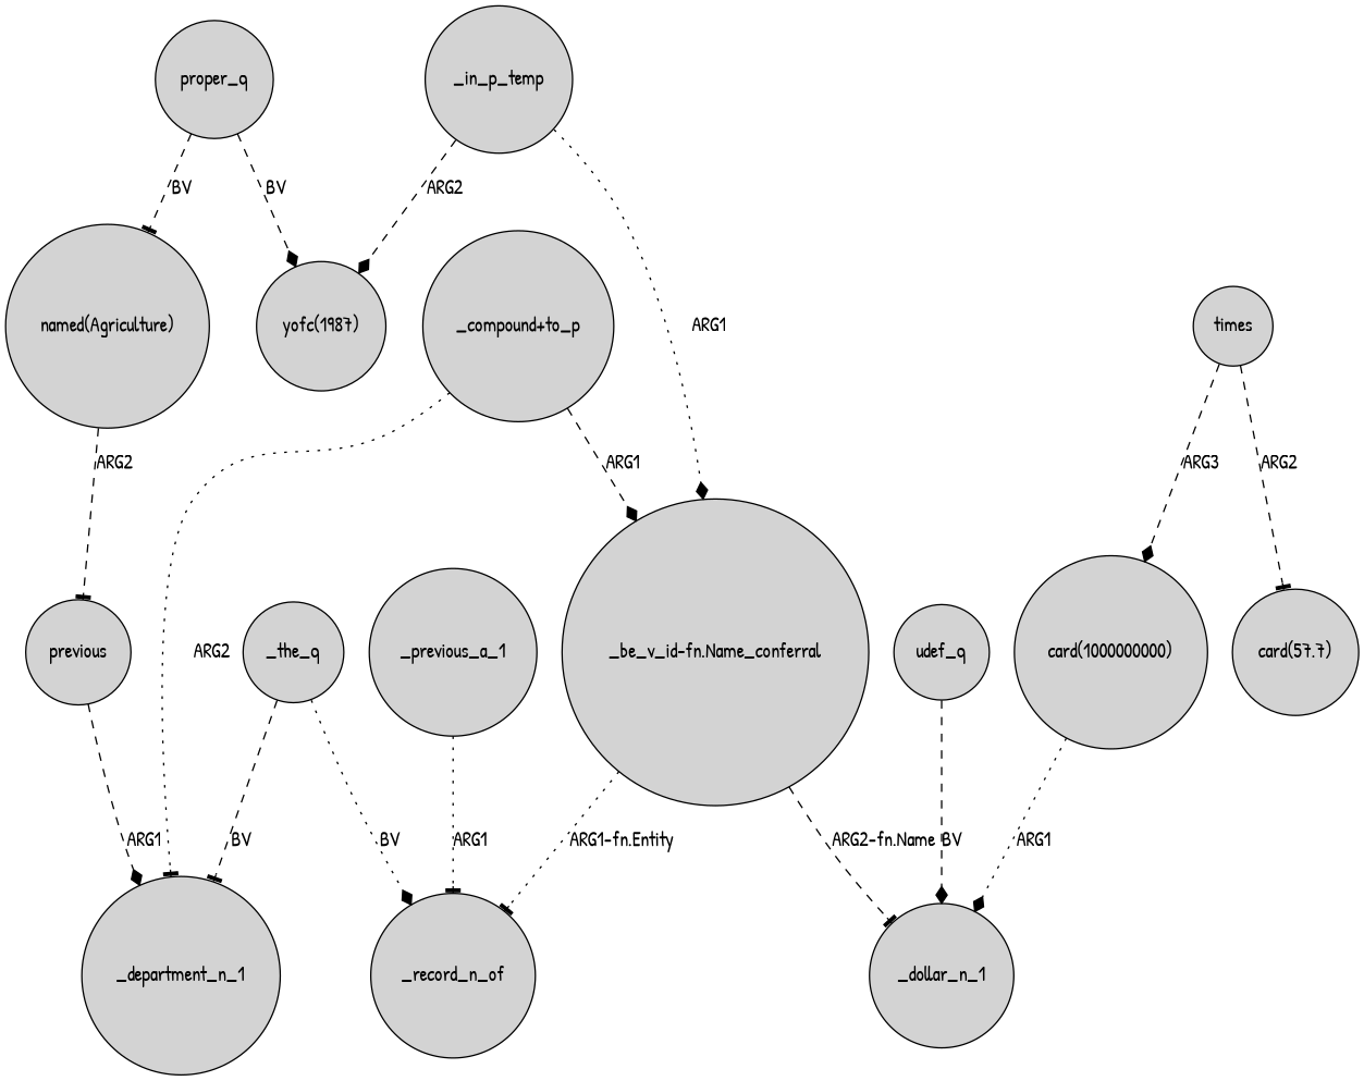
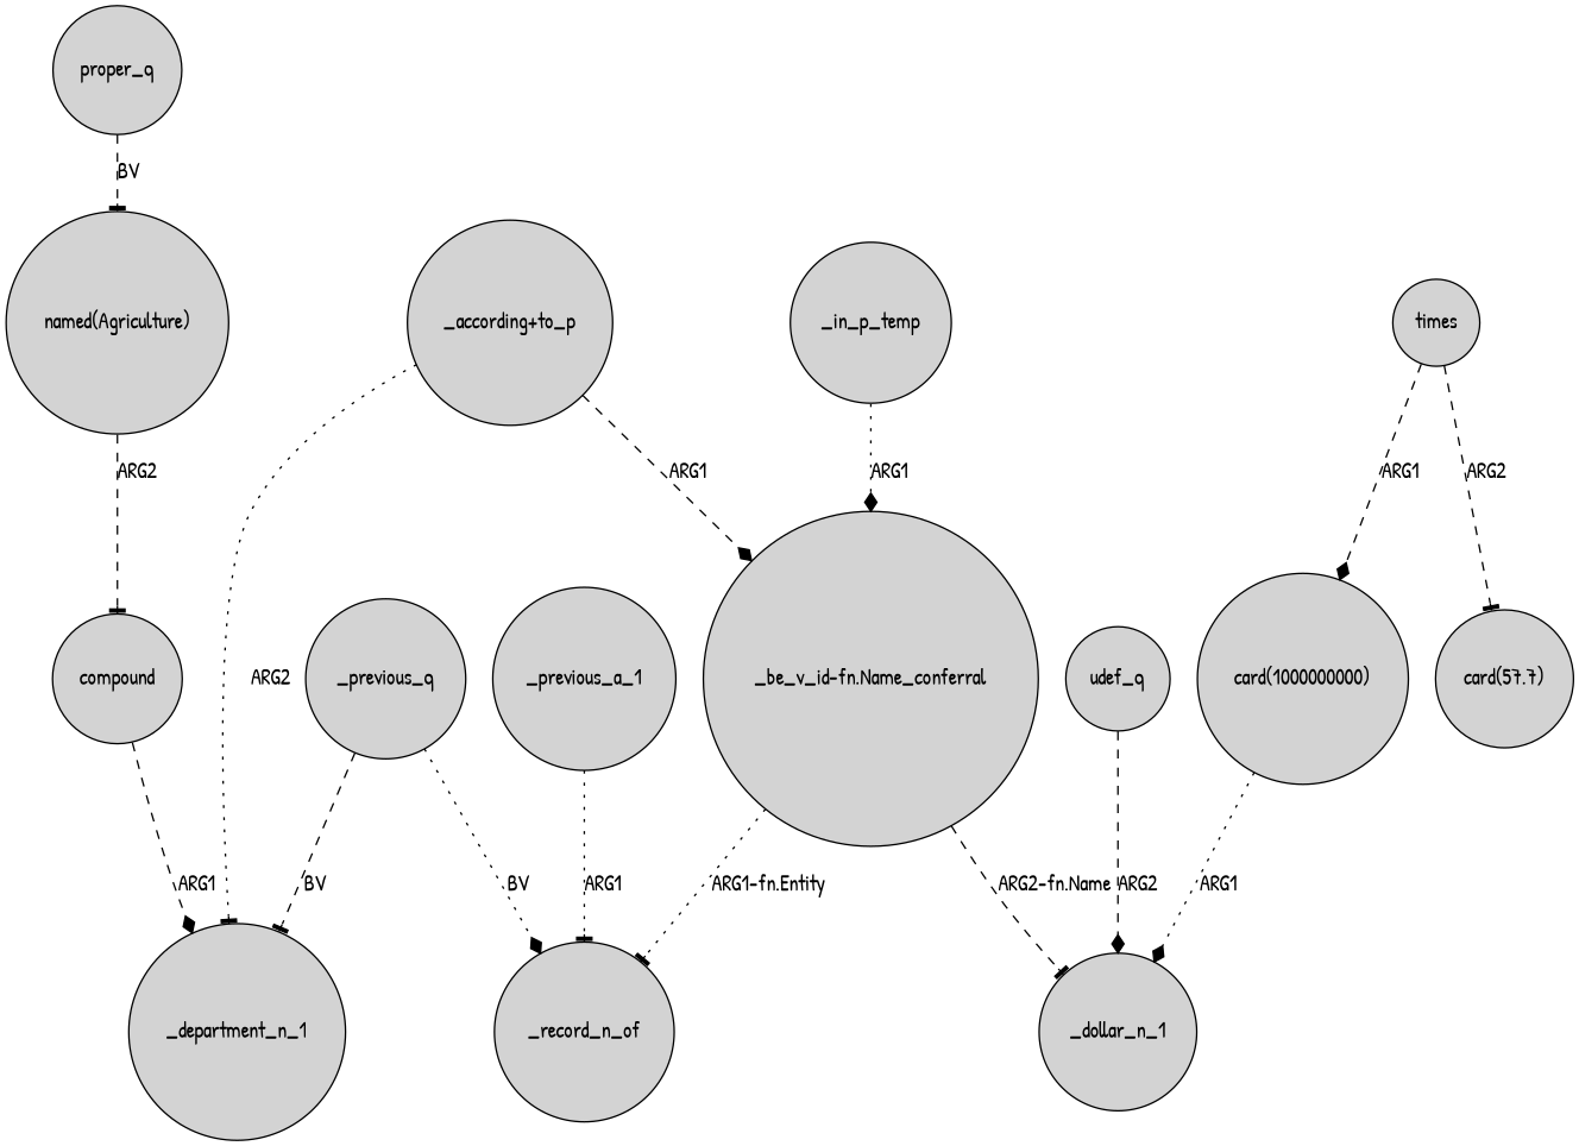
  digraph {
    fontname="Patrick Hand"
    node [fontname="Patrick Hand" shape=circle style=filled]
    edge [arrowhead=diamond fontname="Patrick Hand" style=dashed]
    "card(1000000000)"
    _dollar_n_1
    proper_q
    "named(Agriculture)"
-   "yofc(1987)"
-   compound [label=previous]
+   compound
    _department_n_1
-   _the_q
+   _the_q [label=_previous_q]
    _record_n_of
    "_be_v_id-fn.Name_conferral"
    _previous_a_1
    times
    "card(57.7)"
    _in_p_temp
    udef_q
-   "_according+to_p" [label="_compound+to_p"]
+   "_according+to_p"
    "card(1000000000)" -> _dollar_n_1 [label=ARG1 style=dotted]
    proper_q -> "named(Agriculture)" [arrowhead=tee label=BV]
-   proper_q -> "yofc(1987)" [label=BV]
    "named(Agriculture)" -> compound [arrowhead=tee label=ARG2]
    compound -> _department_n_1 [label=ARG1]
    _the_q -> _department_n_1 [arrowhead=tee label=BV]
    _the_q -> _record_n_of [label=BV style=dotted]
    "_be_v_id-fn.Name_conferral" -> _dollar_n_1 [arrowhead=tee label="ARG2-fn.Name"]
    "_be_v_id-fn.Name_conferral" -> _record_n_of [arrowhead=tee label="ARG1-fn.Entity" style=dotted]
    _previous_a_1 -> _record_n_of [arrowhead=tee label=ARG1 style=dotted]
-   times -> "card(1000000000)" [label=ARG3]
+   times -> "card(1000000000)" [label=ARG1]
    times -> "card(57.7)" [arrowhead=tee label=ARG2]
-   _in_p_temp -> "yofc(1987)" [label=ARG2]
    _in_p_temp -> "_be_v_id-fn.Name_conferral" [label=ARG1 style=dotted]
-   udef_q -> _dollar_n_1 [label=BV]
+   udef_q -> _dollar_n_1 [label=ARG2]
    "_according+to_p" -> _department_n_1 [arrowhead=tee label=ARG2 style=dotted]
    "_according+to_p" -> "_be_v_id-fn.Name_conferral" [label=ARG1]
  }
